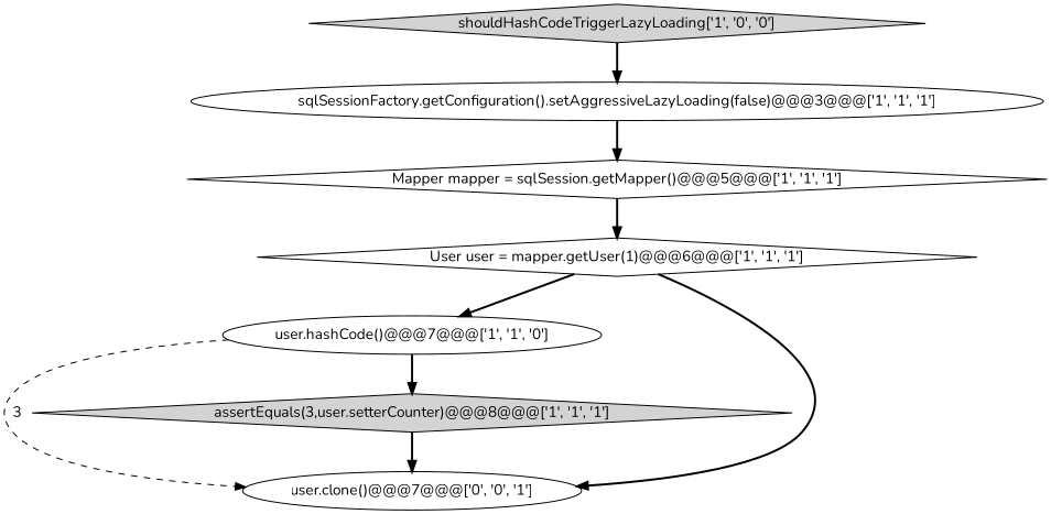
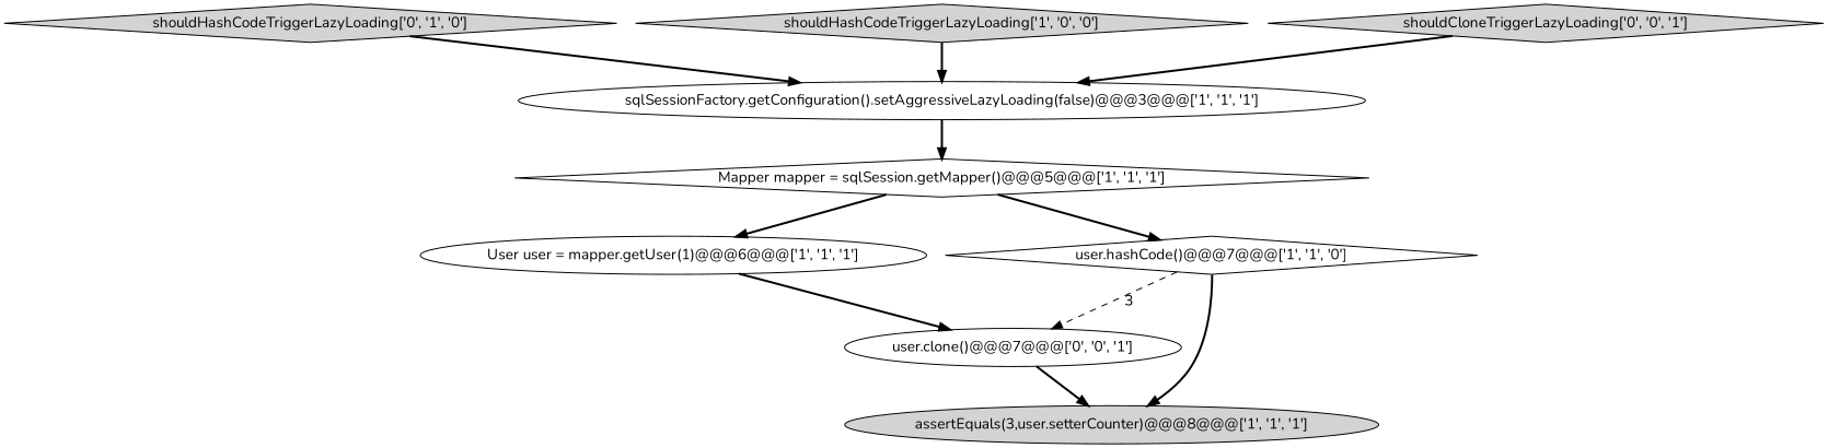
  digraph {
    fontname=Nunito
    node [fillcolor=white fontname=Nunito shape=ellipse style=filled]
    edge [fontname=Nunito style=bold]
+   n1 [fillcolor=lightgray label="shouldHashCodeTriggerLazyLoading['0', '1', '0']" shape=diamond]
    n2 [label="sqlSessionFactory.getConfiguration().setAggressiveLazyLoading(false)@@@3@@@['1', '1', '1']"]
    n3 [label="Mapper mapper = sqlSession.getMapper()@@@5@@@['1', '1', '1']" shape=diamond]
    n4 [fillcolor=lightgray label="shouldHashCodeTriggerLazyLoading['1', '0', '0']" shape=diamond]
-   n5 [label="User user = mapper.getUser(1)@@@6@@@['1', '1', '1']" shape=diamond]
-   n6 [label="user.hashCode()@@@7@@@['1', '1', '0']"]
+   n5 [label="User user = mapper.getUser(1)@@@6@@@['1', '1', '1']"]
+   n6 [label="user.hashCode()@@@7@@@['1', '1', '0']" shape=diamond]
    n7 [label="user.clone()@@@7@@@['0', '0', '1']"]
-   n9 [fillcolor=lightgray label="assertEquals(3,user.setterCounter)@@@8@@@['1', '1', '1']" shape=diamond]
+   n8 [fillcolor=lightgray label="shouldCloneTriggerLazyLoading['0', '0', '1']" shape=diamond]
+   n9 [fillcolor=lightgray label="assertEquals(3,user.setterCounter)@@@8@@@['1', '1', '1']"]
+   n1 -> n2
    n2 -> n3
    n3 -> n5
    n4 -> n2
-   n5 -> n6
+   n3 -> n6
    n5 -> n7
    n6 -> n7 [label=3 style=dashed]
    n6 -> n9
-   n9 -> n7
+   n7 -> n9
+   n8 -> n2
  }
